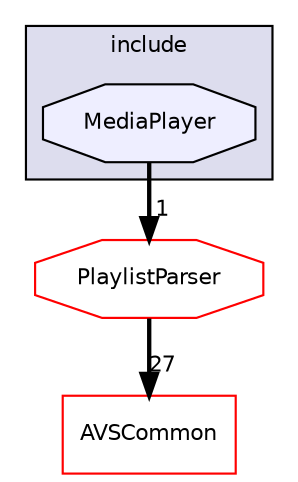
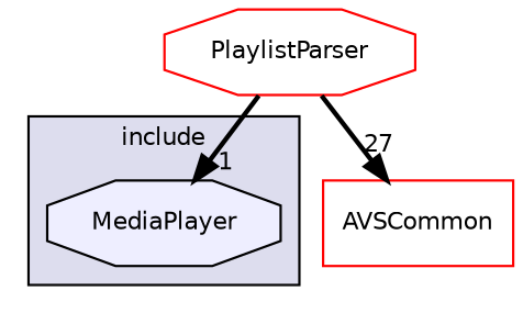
  digraph {
    compound=true
    node [fillcolor=white fontname=Helvetica fontsize=10 shape=octagon style=filled color=red]
    edge [labeldistance=1.5 labelfontname=Helvetica labelfontsize=10 style=bold]
    n1 [fillcolor="#eeeeff" label=MediaPlayer pencolor=black color=""]
    n2 [label=PlaylistParser]
    n3 [label=AVSCommon shape=box]
    subgraph cluster_1 {
      bgcolor="#ddddee"
      fontname=Helvetica
      fontsize=10
      label=include
      pencolor=black
      n1
    }
-   n1 -> n2 [headlabel=1]
+   n2 -> n1 [headlabel=1]
    n2 -> n3 [headlabel=27]
  }
